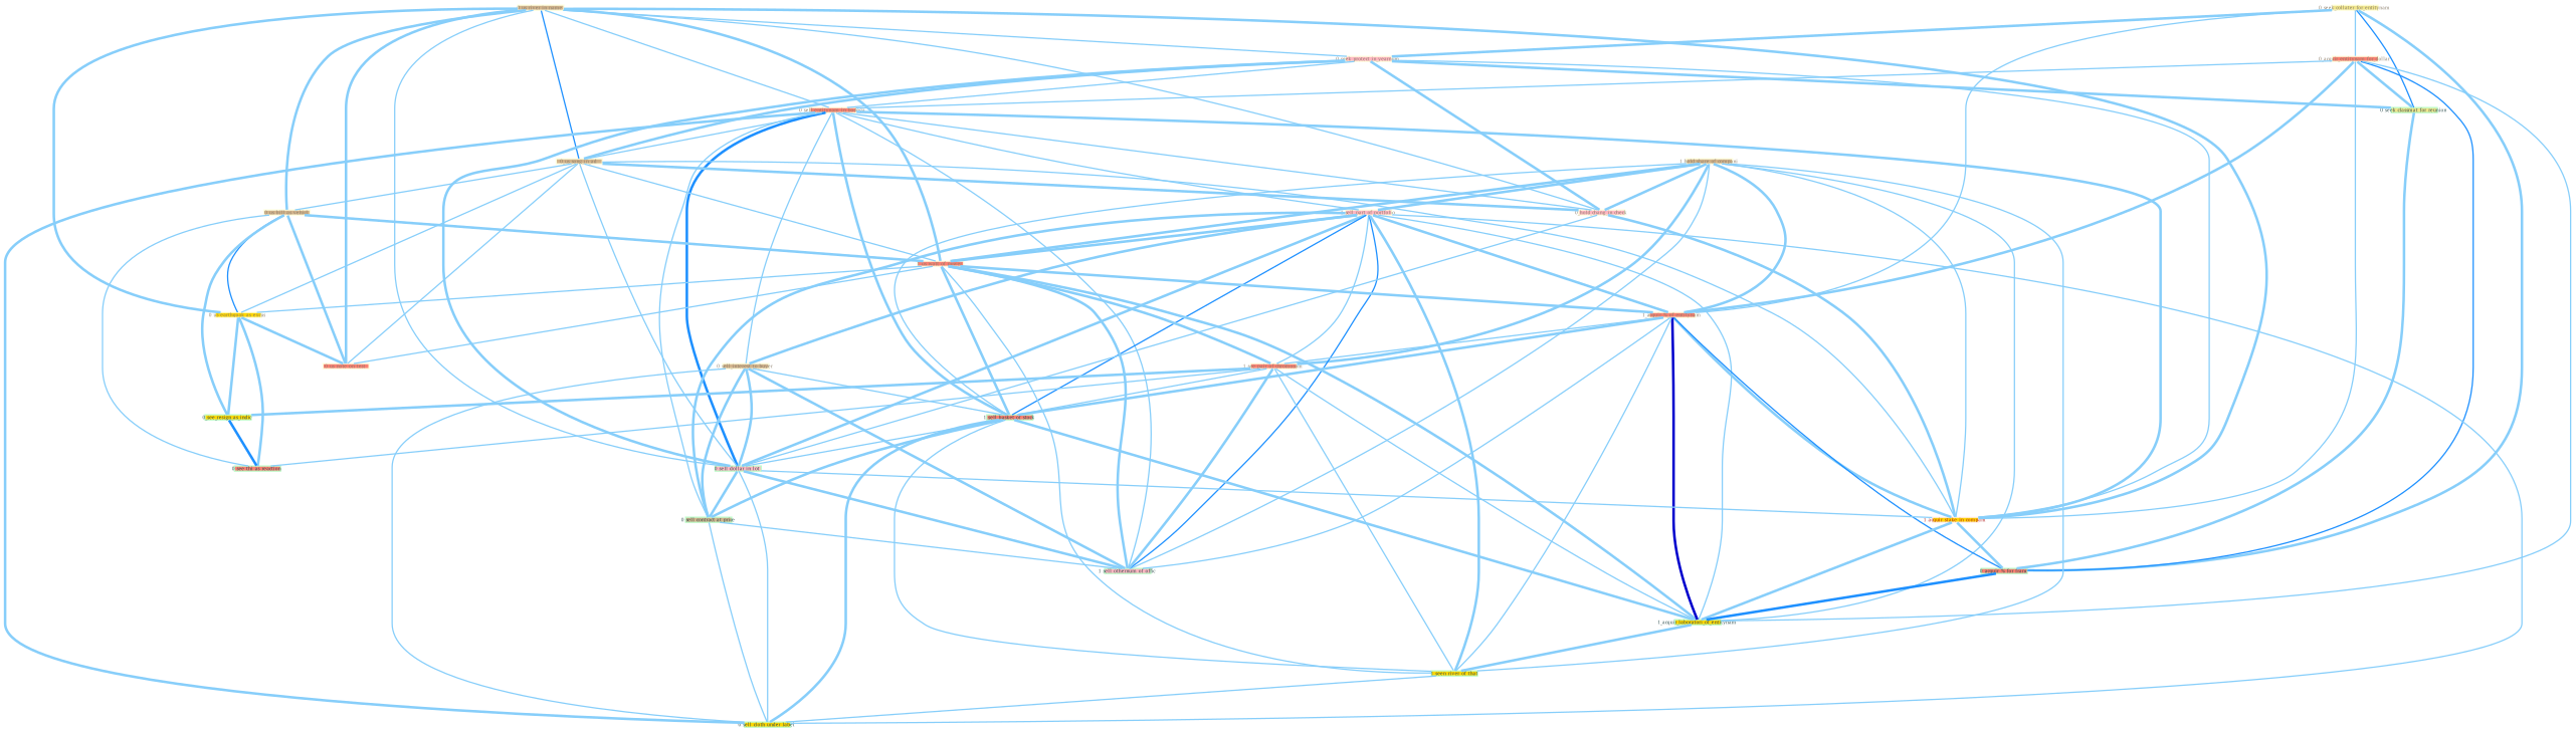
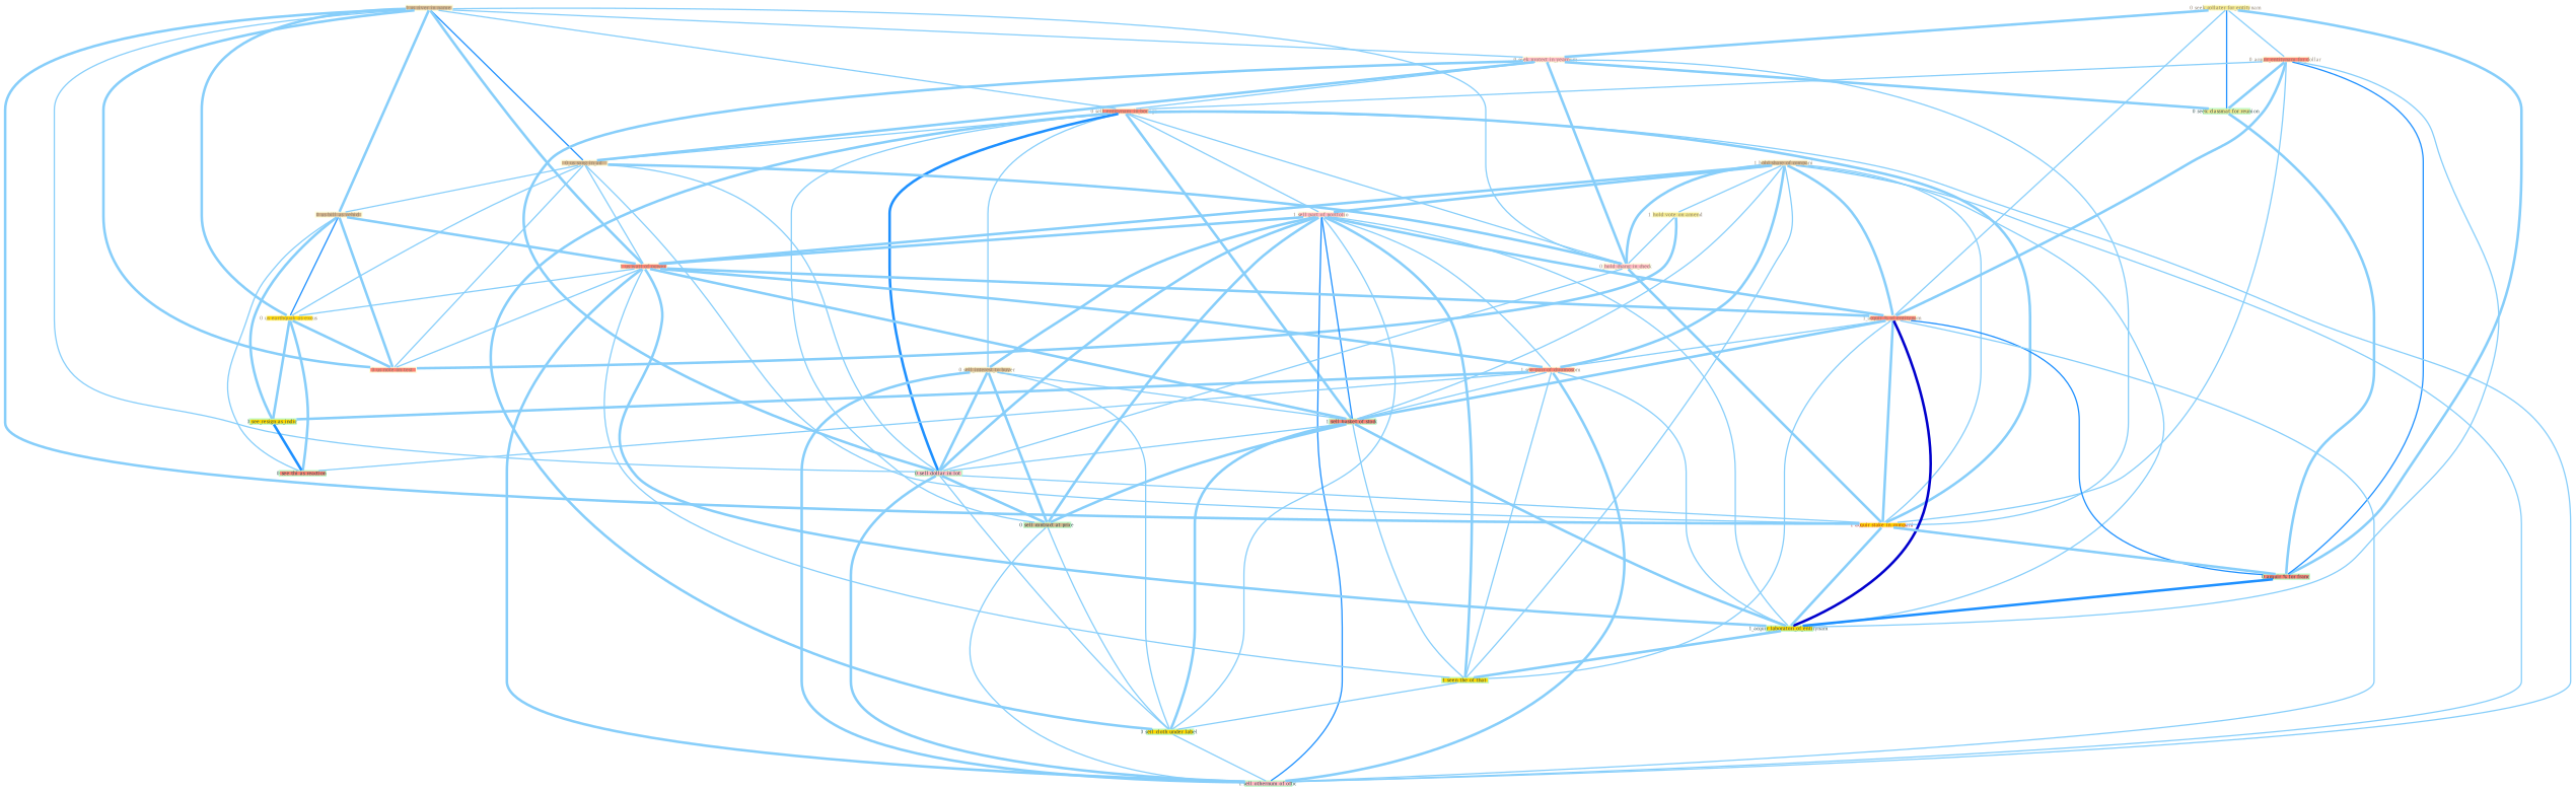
  graph {
    fontname="PT Serif"
    node [color="#ffffe0" fillcolor=salmon fixedsize=true fontcolor="#8b7d6b" fontname="PT Serif" fontsize=4 shape=polygon style=filled]
    edge [color="#87cefa" fontname="PT Serif" style=solid w=1]
    "0_us_river_in_name " [fillcolor=tan height=.06 width=.5]
    "0_seek_collater_for_entitynam " [fillcolor=khaki height=.06 width=.5]
    "0_acquir_entitynam_for_dollar " [height=.06 width=.5]
    "0_seek_protect_in_yearnum " [fillcolor=lightpink height=.06 width=.5]
    "0_sell_entitynam_in_bodega " [height=.06 width=.5]
    "0_us_song_in_ad " [fillcolor=tan height=.06 width=.5]
    "0_us_bill_as_vehicl " [fillcolor=tan height=.06 width=.5]
    "1_hold_share_of_compani " [fillcolor=tan height=.06 width=.5]
+   "1_hold_vote_on_amend " [fillcolor=khaki height=.06 width=.5]
    "1_sell_part_of_portfolio " [fillcolor=lightpink height=.06 width=.5]
    "1_us_watt_of_power " [height=.06 width=.5]
    "1_acquir_%_of_entitynam " [height=.06 width=.5]
    "1_see_pair_of_chromosom " [height=.06 width=.5]
    "0_sell_interest_to_buyer " [fillcolor=tan height=.06 width=.5]
    "0_us_earthquak_as_excus " [fillcolor=gold height=.06 width=.5]
    "0_us_note_on_test " [height=.06 width=.5]
    "0_hold_chang_in_check " [fillcolor=lightpink height=.06 width=.5]
    "1_acquir_stake_in_compani " [color="#fff0f5" fillcolor=gold fontcolor="#b22222" height=.06 width=.5]
    "0_sell_dollar_in_lot " [color="#BDFCC9" fillcolor=lightpink fontcolor="#2f4f4f" height=.06 width=.5]
    "0_seek_classmat_for_reunion " [color="#BDFCC9" fillcolor=khaki fontcolor="#2f4f4f" height=.06 width=.5]
    "0_acquir_%_for_franc " [color="#BDFCC9" fontcolor="#2f4f4f" height=.06 width=.5]
    "1_acquir_laboratori_of_entitynam " [color="#BDFCC9" fillcolor=gold fontcolor="#2f4f4f" height=.06 width=.5]
    "1_sell_basket_of_stock " [color="#BDFCC9" fontcolor="#2f4f4f" height=.06 width=.5]
    "0_sell_contract_at_price " [color="#BDFCC9" fillcolor=tan fontcolor="#2f4f4f" height=.06 width=.5]
    "0_sell_cloth_under_label " [color="#BDFCC9" fillcolor=gold fontcolor="#2f4f4f" height=.06 width=.5]
    "1_sell_othernum_of_offic " [color="#BDFCC9" fillcolor=lightpink fontcolor="#2f4f4f" height=.06 width=.5]
    "0_see_resign_as_indic " [color="#BDFCC9" fillcolor=gold fontcolor="#2f4f4f" height=.06 width=.5]
    "0_see_thi_as_reaction " [color="#BDFCC9" fontcolor="#2f4f4f" height=.06 width=.5]
-   "1_seen_the_of_that " [color="#BDFCC9" fillcolor=gold fontcolor="#2f4f4f" height=.06 width=.5 label="1_seen_river_of_that"]
+   "1_seen_the_of_that " [color="#BDFCC9" fillcolor=gold fontcolor="#2f4f4f" height=.06 width=.5]
    subgraph sub_1 {
      "0_us_river_in_name "
      "0_seek_collater_for_entitynam "
      "0_acquir_entitynam_for_dollar "
      "0_seek_protect_in_yearnum "
      "0_sell_entitynam_in_bodega "
      "0_us_song_in_ad "
      "0_us_bill_as_vehicl "
      "1_hold_share_of_compani "
+     "1_hold_vote_on_amend "
      "1_sell_part_of_portfolio "
      "1_us_watt_of_power "
      "1_acquir_%_of_entitynam "
      "1_see_pair_of_chromosom "
      "0_sell_interest_to_buyer "
      "0_us_earthquak_as_excus "
      "0_us_note_on_test "
      "0_hold_chang_in_check "
    }
    subgraph sub_2 {
      "1_acquir_stake_in_compani "
    }
    "0_us_river_in_name " -- "0_seek_protect_in_yearnum "
    "0_us_river_in_name " -- "0_sell_entitynam_in_bodega "
    "0_us_river_in_name " -- "0_us_song_in_ad " [color="#1e90ff" w=2]
    "0_us_river_in_name " -- "0_us_bill_as_vehicl " [style=bold]
    "0_us_river_in_name " -- "1_us_watt_of_power " [style=bold]
    "0_us_river_in_name " -- "0_us_earthquak_as_excus " [style=bold]
    "0_us_river_in_name " -- "0_us_note_on_test " [style=bold]
    "0_us_river_in_name " -- "0_hold_chang_in_check "
    "0_us_river_in_name " -- "1_acquir_stake_in_compani " [style=bold]
    "0_us_river_in_name " -- "0_sell_dollar_in_lot "
    "0_seek_collater_for_entitynam " -- "0_acquir_entitynam_for_dollar "
    "0_seek_collater_for_entitynam " -- "0_seek_protect_in_yearnum " [style=bold]
    "0_seek_collater_for_entitynam " -- "1_acquir_%_of_entitynam "
    "0_seek_collater_for_entitynam " -- "0_seek_classmat_for_reunion " [color="#1e90ff" w=2]
    "0_seek_collater_for_entitynam " -- "0_acquir_%_for_franc " [style=bold]
    "0_acquir_entitynam_for_dollar " -- "0_sell_entitynam_in_bodega "
    "0_acquir_entitynam_for_dollar " -- "1_acquir_%_of_entitynam " [style=bold]
    "0_acquir_entitynam_for_dollar " -- "1_acquir_stake_in_compani "
    "0_acquir_entitynam_for_dollar " -- "0_seek_classmat_for_reunion " [style=bold]
    "0_acquir_entitynam_for_dollar " -- "0_acquir_%_for_franc " [color="#1e90ff" w=2]
    "0_acquir_entitynam_for_dollar " -- "1_acquir_laboratori_of_entitynam "
    "0_seek_protect_in_yearnum " -- "0_sell_entitynam_in_bodega "
    "0_seek_protect_in_yearnum " -- "0_us_song_in_ad " [style=bold]
    "0_seek_protect_in_yearnum " -- "0_hold_chang_in_check " [style=bold]
    "0_seek_protect_in_yearnum " -- "1_acquir_stake_in_compani "
    "0_seek_protect_in_yearnum " -- "0_sell_dollar_in_lot " [style=bold]
    "0_seek_protect_in_yearnum " -- "0_seek_classmat_for_reunion " [style=bold]
    "0_sell_entitynam_in_bodega " -- "0_us_song_in_ad "
    "0_sell_entitynam_in_bodega " -- "1_sell_part_of_portfolio "
    "0_sell_entitynam_in_bodega " -- "0_sell_interest_to_buyer "
    "0_sell_entitynam_in_bodega " -- "0_hold_chang_in_check "
    "0_sell_entitynam_in_bodega " -- "1_acquir_stake_in_compani " [style=bold]
    "0_sell_entitynam_in_bodega " -- "0_sell_dollar_in_lot " [color="#1e90ff" style=bold w=2]
    "0_sell_entitynam_in_bodega " -- "1_sell_basket_of_stock " [style=bold]
    "0_sell_entitynam_in_bodega " -- "0_sell_contract_at_price "
    "0_sell_entitynam_in_bodega " -- "0_sell_cloth_under_label " [style=bold]
    "0_sell_entitynam_in_bodega " -- "1_sell_othernum_of_offic "
    "0_us_song_in_ad " -- "0_us_bill_as_vehicl "
    "0_us_song_in_ad " -- "1_us_watt_of_power "
    "0_us_song_in_ad " -- "0_us_earthquak_as_excus "
    "0_us_song_in_ad " -- "0_us_note_on_test "
    "0_us_song_in_ad " -- "0_hold_chang_in_check " [style=bold]
    "0_us_song_in_ad " -- "1_acquir_stake_in_compani "
    "0_us_song_in_ad " -- "0_sell_dollar_in_lot "
    "0_us_bill_as_vehicl " -- "1_us_watt_of_power " [style=bold]
    "0_us_bill_as_vehicl " -- "0_us_earthquak_as_excus " [color="#1e90ff" w=2]
    "0_us_bill_as_vehicl " -- "0_us_note_on_test " [style=bold]
    "0_us_bill_as_vehicl " -- "0_see_resign_as_indic " [style=bold]
    "0_us_bill_as_vehicl " -- "0_see_thi_as_reaction "
+   "1_hold_share_of_compani " -- "1_hold_vote_on_amend "
    "1_hold_share_of_compani " -- "1_sell_part_of_portfolio " [style=bold]
    "1_hold_share_of_compani " -- "1_us_watt_of_power " [style=bold]
    "1_hold_share_of_compani " -- "1_acquir_%_of_entitynam " [style=bold]
    "1_hold_share_of_compani " -- "1_see_pair_of_chromosom " [style=bold]
    "1_hold_share_of_compani " -- "0_hold_chang_in_check " [style=bold]
    "1_hold_share_of_compani " -- "1_acquir_stake_in_compani "
    "1_hold_share_of_compani " -- "1_acquir_laboratori_of_entitynam "
    "1_hold_share_of_compani " -- "1_sell_basket_of_stock "
    "1_hold_share_of_compani " -- "1_sell_othernum_of_offic "
    "1_hold_share_of_compani " -- "1_seen_the_of_that "
+   "1_hold_vote_on_amend " -- "0_us_note_on_test " [style=bold]
+   "1_hold_vote_on_amend " -- "0_hold_chang_in_check "
    "1_sell_part_of_portfolio " -- "1_us_watt_of_power " [style=bold]
    "1_sell_part_of_portfolio " -- "1_acquir_%_of_entitynam " [style=bold]
    "1_sell_part_of_portfolio " -- "1_see_pair_of_chromosom "
    "1_sell_part_of_portfolio " -- "0_sell_interest_to_buyer " [style=bold]
    "1_sell_part_of_portfolio " -- "0_sell_dollar_in_lot " [style=bold]
    "1_sell_part_of_portfolio " -- "1_acquir_laboratori_of_entitynam "
    "1_sell_part_of_portfolio " -- "1_sell_basket_of_stock " [color="#1e90ff" w=2]
    "1_sell_part_of_portfolio " -- "0_sell_contract_at_price " [style=bold]
    "1_sell_part_of_portfolio " -- "0_sell_cloth_under_label "
    "1_sell_part_of_portfolio " -- "1_sell_othernum_of_offic " [color="#1e90ff" w=2]
    "1_sell_part_of_portfolio " -- "1_seen_the_of_that " [style=bold]
    "1_us_watt_of_power " -- "1_acquir_%_of_entitynam " [style=bold]
    "1_us_watt_of_power " -- "1_see_pair_of_chromosom " [style=bold]
    "1_us_watt_of_power " -- "0_us_earthquak_as_excus "
    "1_us_watt_of_power " -- "0_us_note_on_test "
    "1_us_watt_of_power " -- "1_acquir_laboratori_of_entitynam " [style=bold]
    "1_us_watt_of_power " -- "1_sell_basket_of_stock " [style=bold]
    "1_us_watt_of_power " -- "1_sell_othernum_of_offic " [style=bold]
    "1_us_watt_of_power " -- "1_seen_the_of_that "
    "1_acquir_%_of_entitynam " -- "1_see_pair_of_chromosom "
    "1_acquir_%_of_entitynam " -- "1_acquir_stake_in_compani " [style=bold]
    "1_acquir_%_of_entitynam " -- "0_acquir_%_for_franc " [color="#1e90ff" w=2]
    "1_acquir_%_of_entitynam " -- "1_acquir_laboratori_of_entitynam " [color="#0000cd" style=bold w=3]
    "1_acquir_%_of_entitynam " -- "1_sell_basket_of_stock " [style=bold]
    "1_acquir_%_of_entitynam " -- "1_sell_othernum_of_offic "
    "1_acquir_%_of_entitynam " -- "1_seen_the_of_that "
    "1_see_pair_of_chromosom " -- "1_acquir_laboratori_of_entitynam "
    "1_see_pair_of_chromosom " -- "1_sell_basket_of_stock "
    "1_see_pair_of_chromosom " -- "1_sell_othernum_of_offic " [style=bold]
    "1_see_pair_of_chromosom " -- "0_see_resign_as_indic " [style=bold]
    "1_see_pair_of_chromosom " -- "0_see_thi_as_reaction "
    "1_see_pair_of_chromosom " -- "1_seen_the_of_that "
    "0_sell_interest_to_buyer " -- "0_sell_dollar_in_lot " [style=bold]
    "0_sell_interest_to_buyer " -- "1_sell_basket_of_stock "
    "0_sell_interest_to_buyer " -- "0_sell_contract_at_price " [style=bold]
    "0_sell_interest_to_buyer " -- "0_sell_cloth_under_label "
    "0_sell_interest_to_buyer " -- "1_sell_othernum_of_offic " [style=bold]
    "0_us_earthquak_as_excus " -- "0_us_note_on_test " [style=bold]
    "0_us_earthquak_as_excus " -- "0_see_resign_as_indic " [style=bold]
    "0_us_earthquak_as_excus " -- "0_see_thi_as_reaction " [style=bold]
    "0_hold_chang_in_check " -- "1_acquir_stake_in_compani " [style=bold]
    "0_hold_chang_in_check " -- "0_sell_dollar_in_lot "
    "1_acquir_stake_in_compani " -- "0_acquir_%_for_franc " [style=bold]
    "1_acquir_stake_in_compani " -- "1_acquir_laboratori_of_entitynam " [style=bold]
    "0_sell_dollar_in_lot " -- "1_acquir_stake_in_compani "
    "0_sell_dollar_in_lot " -- "0_sell_contract_at_price " [style=bold]
    "0_sell_dollar_in_lot " -- "0_sell_cloth_under_label "
    "0_sell_dollar_in_lot " -- "1_sell_othernum_of_offic " [style=bold]
    "0_seek_classmat_for_reunion " -- "0_acquir_%_for_franc " [style=bold]
    "0_acquir_%_for_franc " -- "1_acquir_laboratori_of_entitynam " [color="#1e90ff" style=bold]
    "1_acquir_laboratori_of_entitynam " -- "1_seen_the_of_that " [style=bold]
    "1_sell_basket_of_stock " -- "0_sell_dollar_in_lot "
    "1_sell_basket_of_stock " -- "1_acquir_laboratori_of_entitynam " [style=bold]
    "1_sell_basket_of_stock " -- "0_sell_contract_at_price " [style=bold]
    "1_sell_basket_of_stock " -- "0_sell_cloth_under_label " [style=bold]
    "1_sell_basket_of_stock " -- "1_seen_the_of_that "
    "0_sell_contract_at_price " -- "0_sell_cloth_under_label "
    "0_sell_contract_at_price " -- "1_sell_othernum_of_offic "
+   "0_sell_cloth_under_label " -- "1_sell_othernum_of_offic "
    "0_see_resign_as_indic " -- "0_see_thi_as_reaction " [color="#1e90ff" style=bold w=2]
    "1_seen_the_of_that " -- "0_sell_cloth_under_label "
  }
